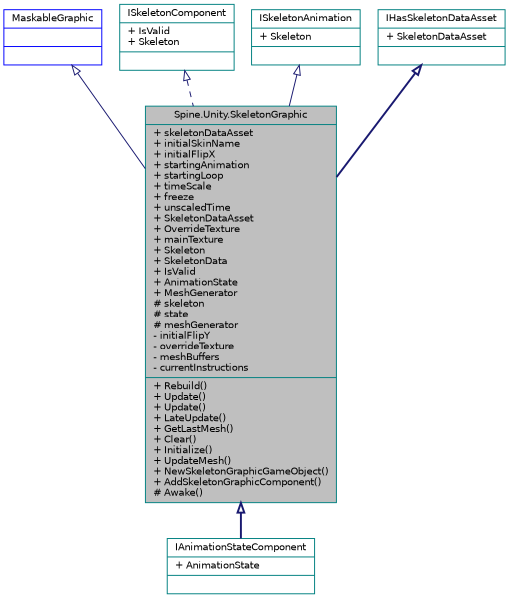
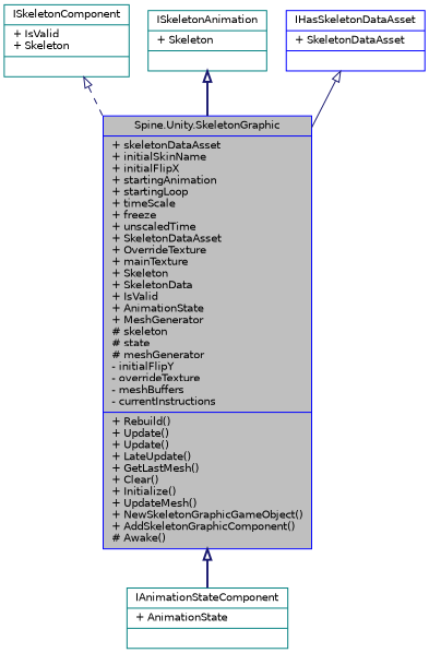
  digraph {
    node [color=teal fillcolor=white fontname=Helvetica fontsize=10 shape=record style=filled]
    edge [arrowtail=onormal color=midnightblue dir=back fontname=Helvetica fontsize=10 labelfontname=Helvetica labelfontsize=10 style=bold]
-   n1 [fillcolor=grey75 fontcolor=black height=0.2 label="{Spine.Unity.SkeletonGraphic\n|+ skeletonDataAsset\l+ initialSkinName\l+ initialFlipX\l+ startingAnimation\l+ startingLoop\l+ timeScale\l+ freeze\l+ unscaledTime\l+ SkeletonDataAsset\l+ OverrideTexture\l+ mainTexture\l+ Skeleton\l+ SkeletonData\l+ IsValid\l+ AnimationState\l+ MeshGenerator\l# skeleton\l# state\l# meshGenerator\l- initialFlipY\l- overrideTexture\l- meshBuffers\l- currentInstructions\l|+ Rebuild()\l+ Update()\l+ Update()\l+ LateUpdate()\l+ GetLastMesh()\l+ Clear()\l+ Initialize()\l+ UpdateMesh()\l+ NewSkeletonGraphicGameObject()\l+ AddSkeletonGraphicComponent()\l# Awake()\l}" width=0.4]
+   n1 [color=blue fillcolor=grey75 fontcolor=black height=0.2 label="{Spine.Unity.SkeletonGraphic\n|+ skeletonDataAsset\l+ initialSkinName\l+ initialFlipX\l+ startingAnimation\l+ startingLoop\l+ timeScale\l+ freeze\l+ unscaledTime\l+ SkeletonDataAsset\l+ OverrideTexture\l+ mainTexture\l+ Skeleton\l+ SkeletonData\l+ IsValid\l+ AnimationState\l+ MeshGenerator\l# skeleton\l# state\l# meshGenerator\l- initialFlipY\l- overrideTexture\l- meshBuffers\l- currentInstructions\l|+ Rebuild()\l+ Update()\l+ Update()\l+ LateUpdate()\l+ GetLastMesh()\l+ Clear()\l+ Initialize()\l+ UpdateMesh()\l+ NewSkeletonGraphicGameObject()\l+ AddSkeletonGraphicComponent()\l# Awake()\l}" width=0.4]
    n2 [height=0.2 label="{IAnimationStateComponent\n|+ AnimationState\l|}" width=0.4]
-   n3 [color=blue height=0.2 label="{MaskableGraphic\n||}" width=0.4]
    n4 [height=0.2 label="{ISkeletonComponent\n|+ IsValid\l+ Skeleton\l|}" width=0.4]
    n5 [height=0.2 label="{ISkeletonAnimation\n|+ Skeleton\l|}" width=0.4]
-   n6 [height=0.2 label="{IHasSkeletonDataAsset\n|+ SkeletonDataAsset\l|}" width=0.4]
+   n6 [color=blue height=0.2 label="{IHasSkeletonDataAsset\n|+ SkeletonDataAsset\l|}" width=0.4]
    n1 -> n2
-   n3 -> n1 [style=solid]
    n4 -> n1 [style=dashed]
-   n5 -> n1 [style=solid]
-   n6 -> n1
+   n5 -> n1
+   n6 -> n1 [style=solid]
  }
